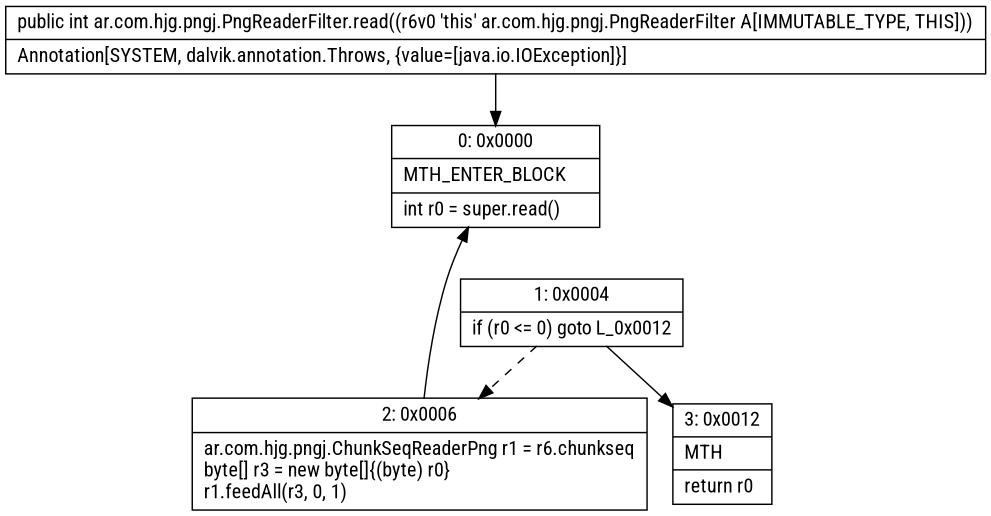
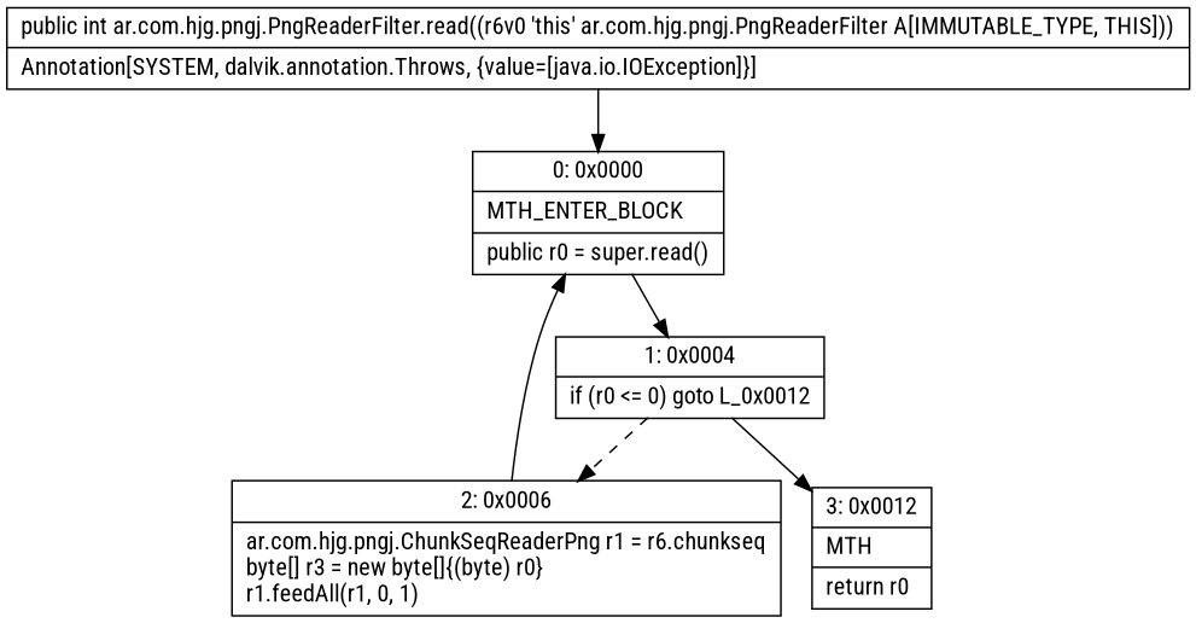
  digraph {
    fontname="Roboto Condensed"
    node [fontname="Roboto Condensed" shape=record]
    edge [fontname="Roboto Condensed"]
-   n1 [label="{0\:\ 0x0000|MTH_ENTER_BLOCK\l|int r0 = super.read()\l}"]
+   n1 [label="{0\:\ 0x0000|MTH_ENTER_BLOCK\l|public r0 = super.read()\l}"]
    n2 [label="{1\:\ 0x0004|if (r0 \<= 0) goto L_0x0012\l}"]
-   n3 [label="{2\:\ 0x0006|ar.com.hjg.pngj.ChunkSeqReaderPng r1 = r6.chunkseq\lbyte[] r3 = new byte[]\{(byte) r0\}\lr1.feedAll(r3, 0, 1)\l}"]
+   n3 [label="{2\:\ 0x0006|ar.com.hjg.pngj.ChunkSeqReaderPng r1 = r6.chunkseq\lbyte[] r3 = new byte[]\{(byte) r0\}\lr1.feedAll(r1, 0, 1)\l}"]
    n4 [label="{3\:\ 0x0012|MTH\l|return r0\l}"]
    n5 [label="{public int ar.com.hjg.pngj.PngReaderFilter.read((r6v0 'this' ar.com.hjg.pngj.PngReaderFilter A[IMMUTABLE_TYPE, THIS]))  | Annotation[SYSTEM, dalvik.annotation.Throws, \{value=[java.io.IOException]\}]\l}"]
+   n1 -> n2
    n2 -> n3 [style=dashed]
    n2 -> n4
    n3 -> n1
    n5 -> n1
  }
